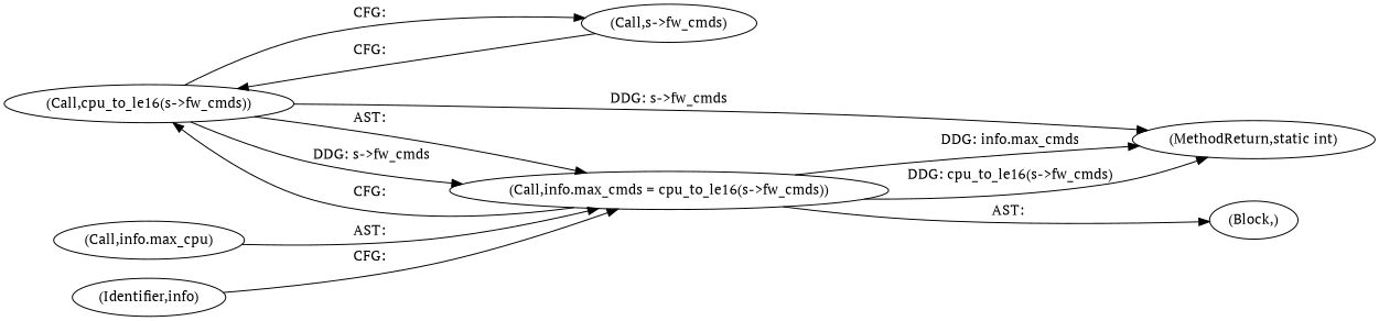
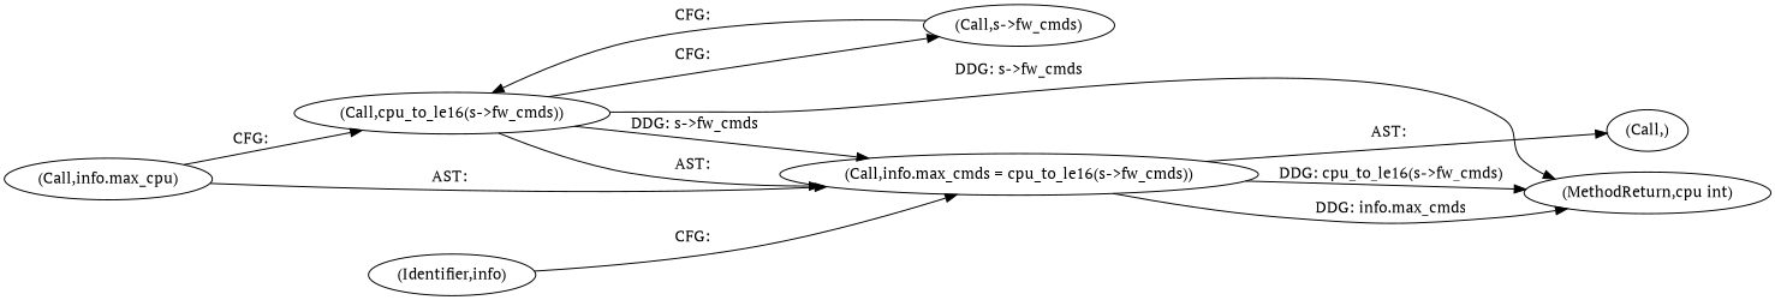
  digraph {
    fontname="PT Serif"
    rankdir=LR
    node [fontname="PT Serif"]
    edge [fontname="PT Serif"]
    n1 [label="(Call,cpu_to_le16(s->fw_cmds))"]
    n2 [label="(Call,info.max_cmds = cpu_to_le16(s->fw_cmds))"]
-   n3 [label="(MethodReturn,static int)"]
+   n3 [label="(MethodReturn,cpu int)"]
    n4 [label="(Call,s->fw_cmds)"]
-   n5 [label="(Block,)"]
+   n5 [label="(Call,)"]
    n6 [label="(Call,info.max_cpu)"]
    n7 [label="(Identifier,info)"]
    n1 -> n2 [label="AST: "]
    n1 -> n2 [label="DDG: s->fw_cmds"]
    n1 -> n3 [label="DDG: s->fw_cmds"]
    n1 -> n4 [label="CFG: "]
-   n2 -> n1 [label="CFG: "]
+   n6 -> n1 [label="CFG: "]
    n2 -> n3 [label="DDG: info.max_cmds"]
    n2 -> n3 [label="DDG: cpu_to_le16(s->fw_cmds)"]
    n2 -> n5 [label="AST: "]
    n4 -> n1 [label="CFG: "]
    n6 -> n2 [label="AST: "]
    n7 -> n2 [label="CFG: "]
  }
